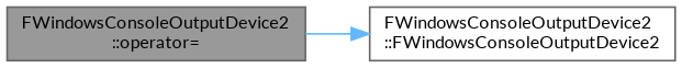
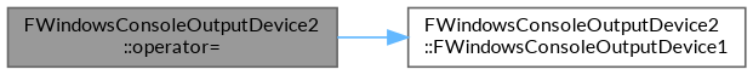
  digraph {
    rankdir=LR
    fontname=Lato
    node [fontname=Lato fontsize=10 shape=box style=filled]
    n1 [color=gray40 fillcolor=grey60 fontcolor=black height=0.2 label="FWindowsConsoleOutputDevice2\l::operator=" width=0.4]
-   n2 [color=grey40 fillcolor=white height=0.2 label="FWindowsConsoleOutputDevice2\l::FWindowsConsoleOutputDevice2" width=0.4]
+   n2 [color=grey40 fillcolor=white height=0.2 label="FWindowsConsoleOutputDevice2\l::FWindowsConsoleOutputDevice1" width=0.4]
    n1 -> n2 [color=steelblue1 fontname=Lato fontsize=10 labelfontname=Helvetica labelfontsize=10 style=solid]
  }
